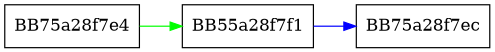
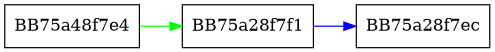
  digraph {
    rankdir=LR
    splines=ortho
    node [shape=box]
-   BB75a28f7e4
-   BB75a28f7f1 [label=BB55a28f7f1]
+   BB75a28f7e4 [label=BB75a48f7e4]
+   BB75a28f7f1
    BB75a28f7ec
    BB75a28f7e4 -> BB75a28f7f1 [color=green]
    BB75a28f7f1 -> BB75a28f7ec [color=blue]
  }
